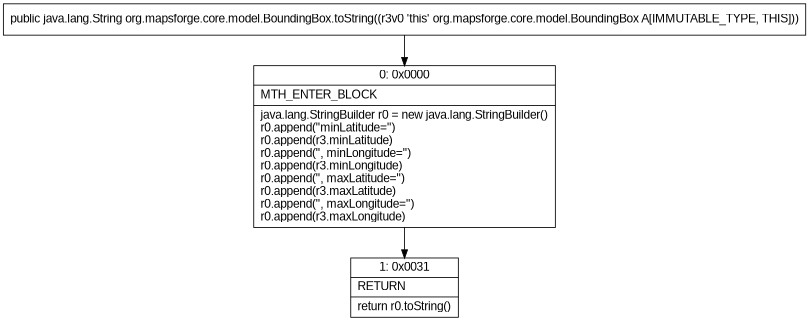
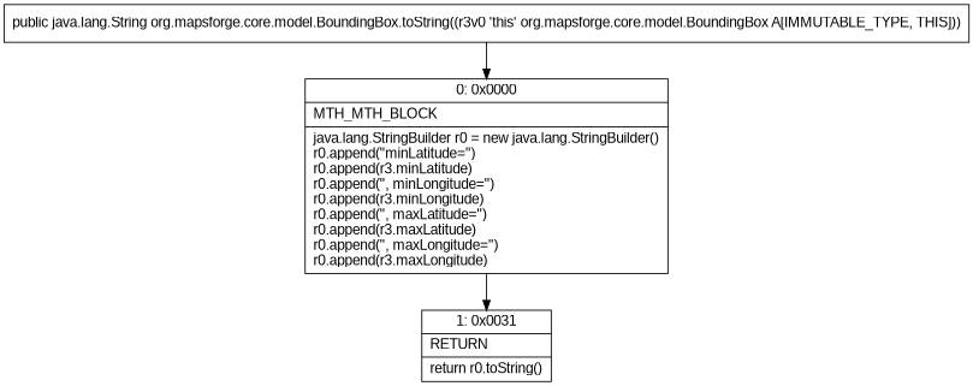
  digraph {
    fontname="Liberation Sans"
    node [shape=record fontname="Liberation Sans"]
    edge [fontname="Liberation Sans"]
-   n1 [label="{0\:\ 0x0000|MTH_ENTER_BLOCK\l|java.lang.StringBuilder r0 = new java.lang.StringBuilder()\lr0.append(\"minLatitude=\")\lr0.append(r3.minLatitude)\lr0.append(\", minLongitude=\")\lr0.append(r3.minLongitude)\lr0.append(\", maxLatitude=\")\lr0.append(r3.maxLatitude)\lr0.append(\", maxLongitude=\")\lr0.append(r3.maxLongitude)\l}"]
+   n1 [label="{0\:\ 0x0000|MTH_MTH_BLOCK\l|java.lang.StringBuilder r0 = new java.lang.StringBuilder()\lr0.append(\"minLatitude=\")\lr0.append(r3.minLatitude)\lr0.append(\", minLongitude=\")\lr0.append(r3.minLongitude)\lr0.append(\", maxLatitude=\")\lr0.append(r3.maxLatitude)\lr0.append(\", maxLongitude=\")\lr0.append(r3.maxLongitude)\l}"]
    n2 [label="{1\:\ 0x0031|RETURN\l|return r0.toString()\l}"]
    n3 [label="{public java.lang.String org.mapsforge.core.model.BoundingBox.toString((r3v0 'this' org.mapsforge.core.model.BoundingBox A[IMMUTABLE_TYPE, THIS])) }"]
    n1 -> n2
    n3 -> n1
  }
